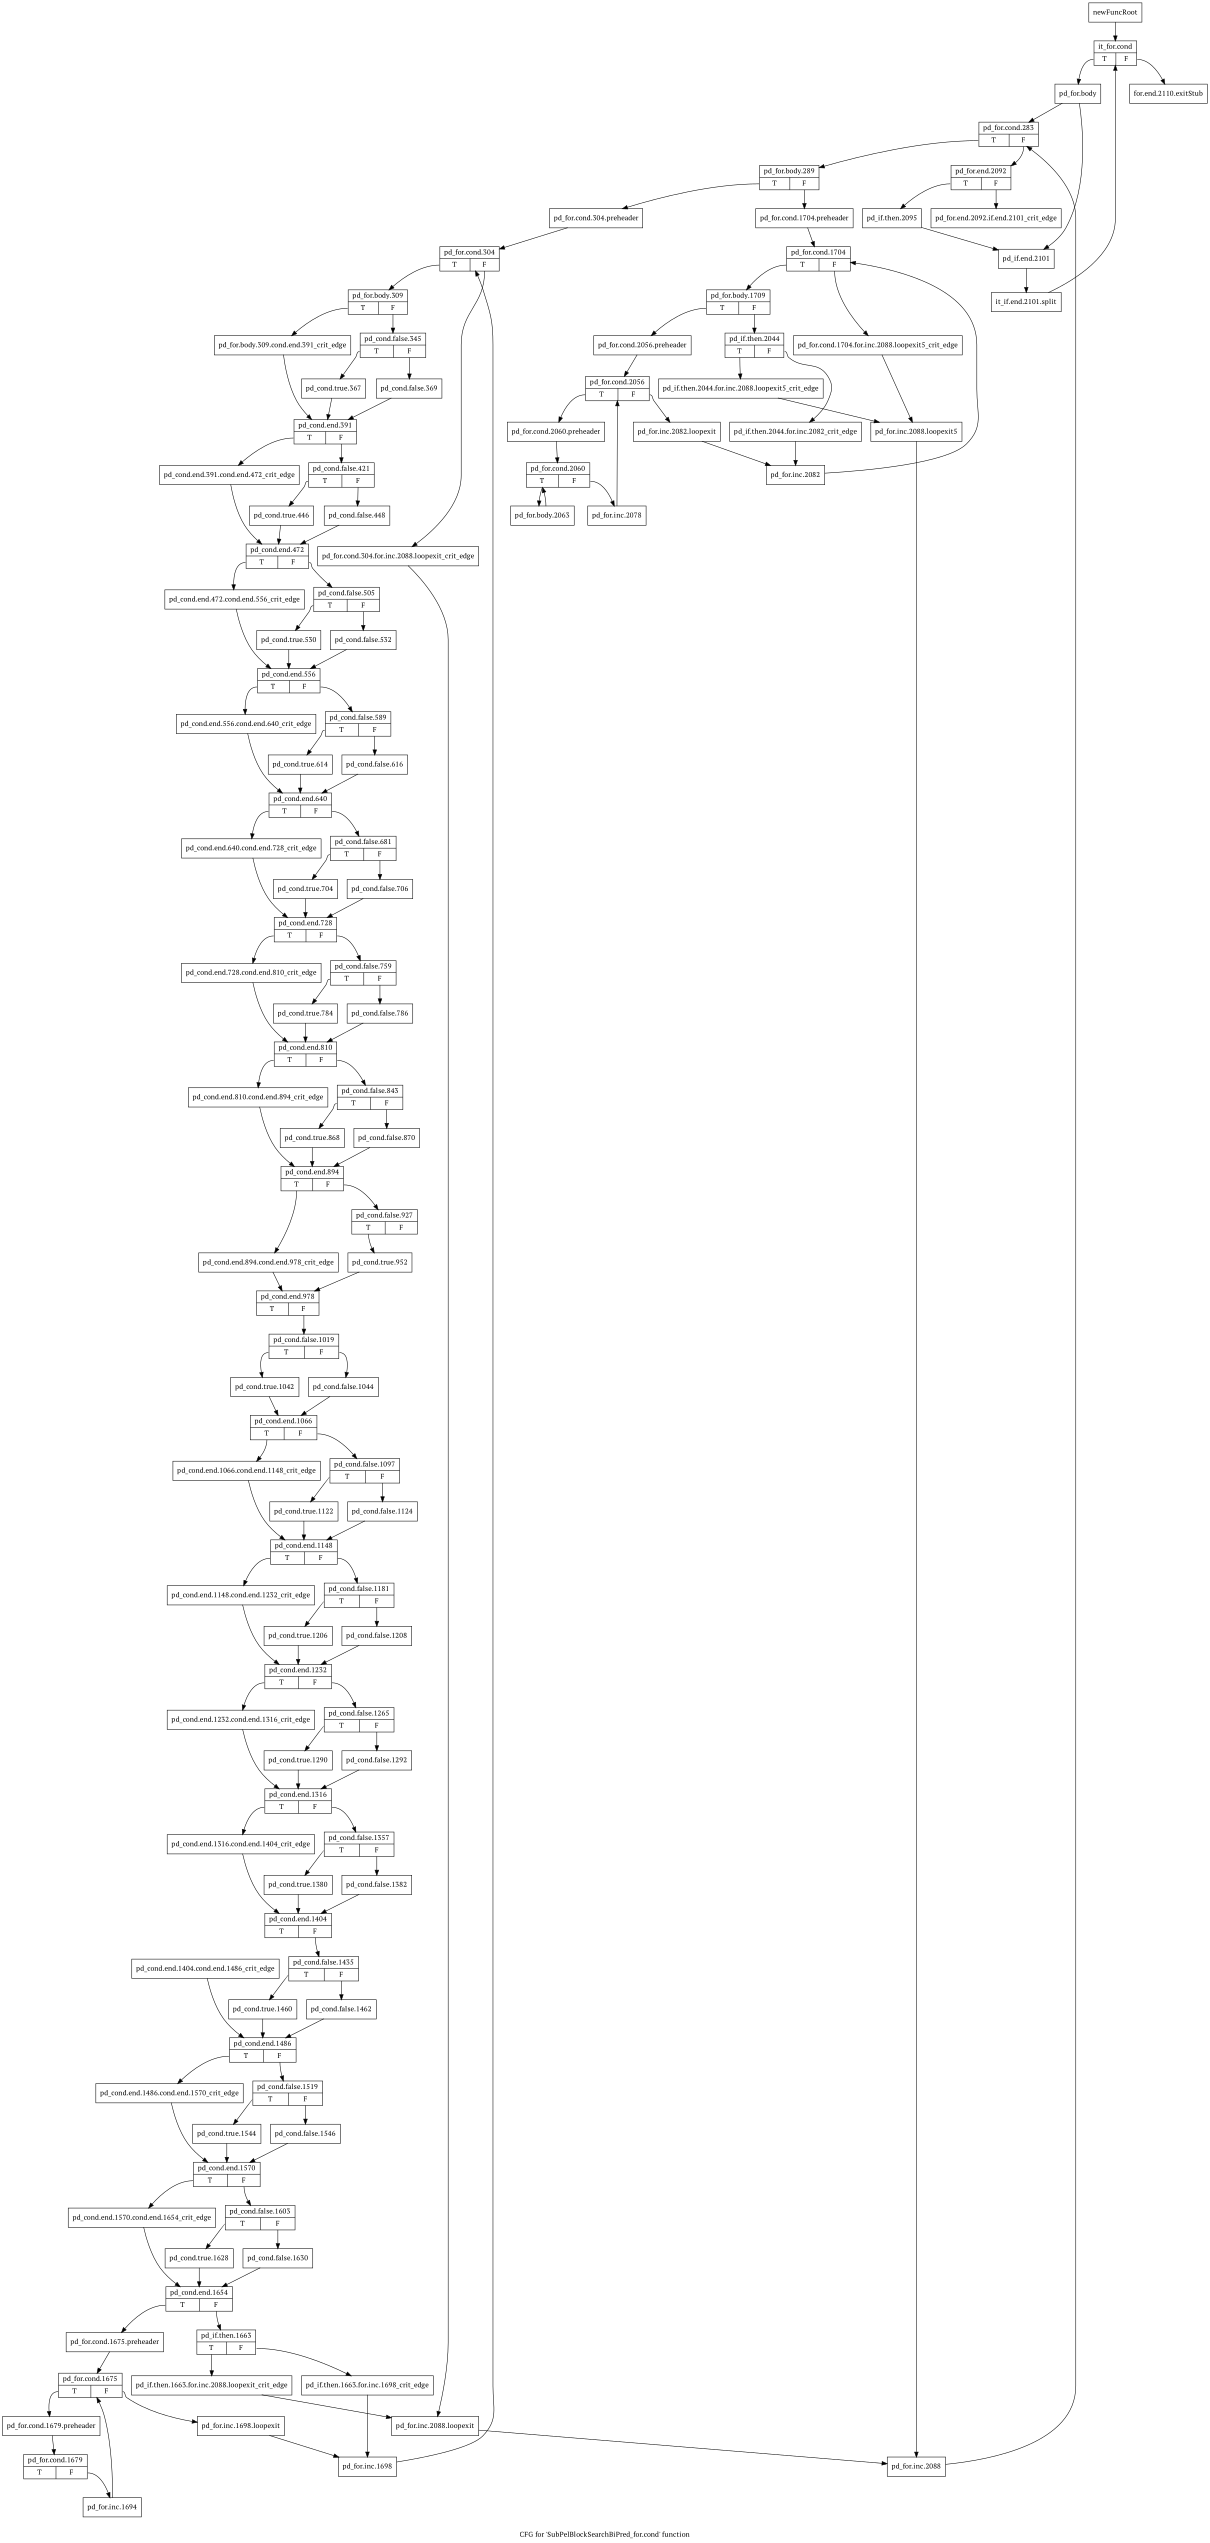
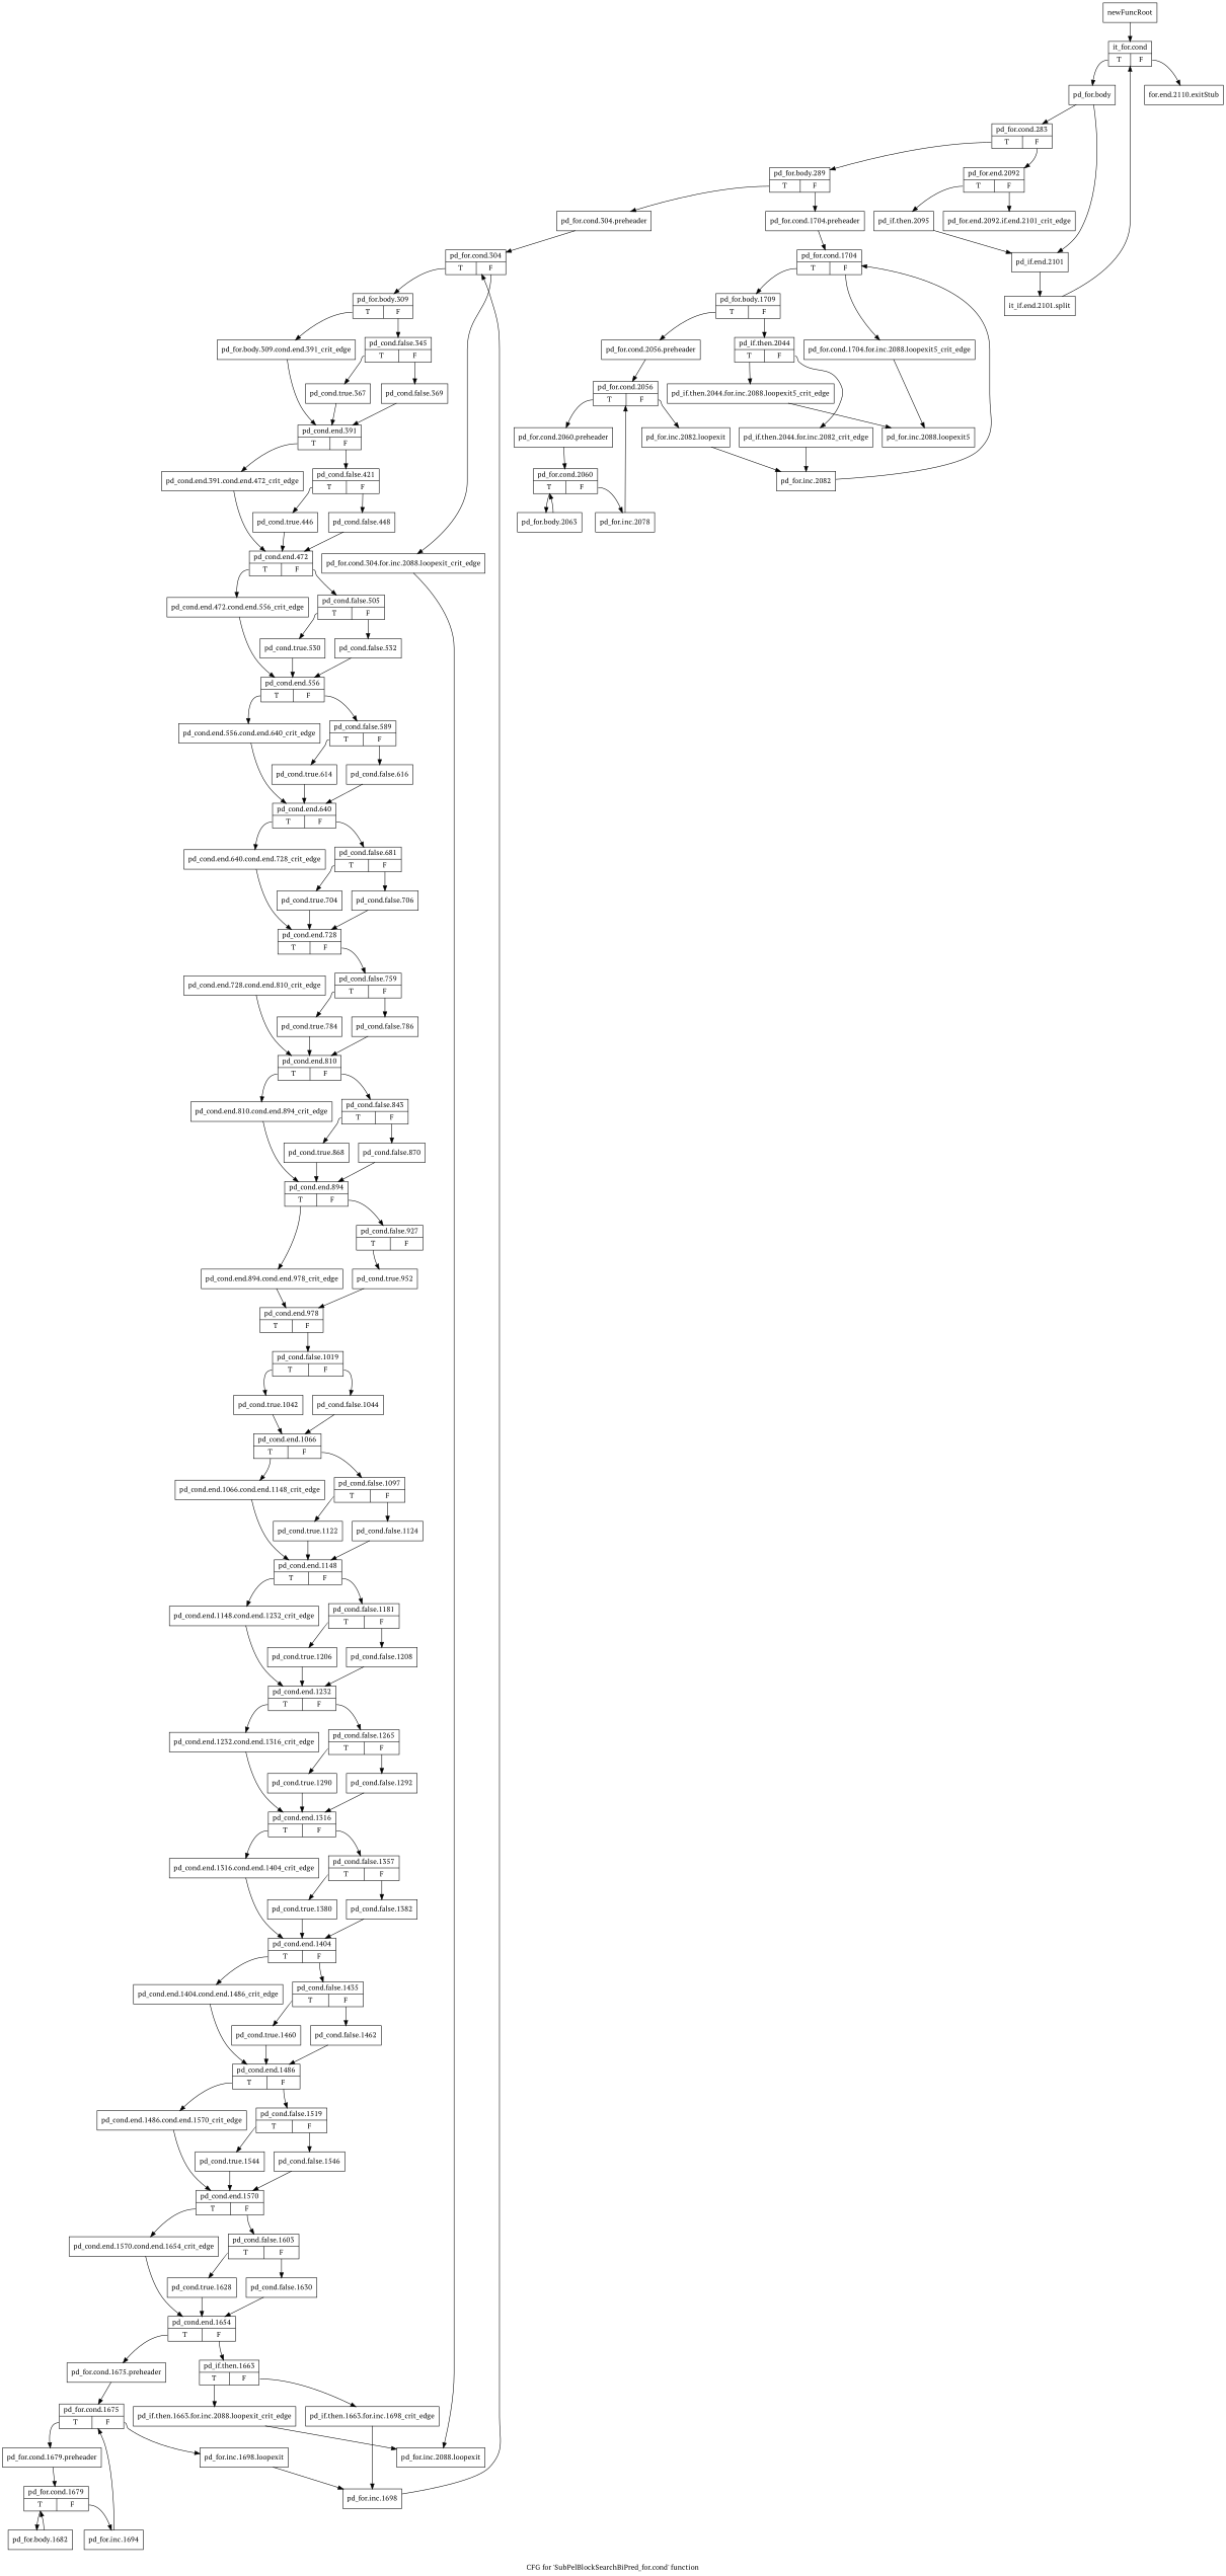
  digraph {
    fontname="PT Serif"
    label="CFG for 'SubPelBlockSearchBiPred_for.cond' function"
    node [fontname="PT Serif" shape=record]
    edge [fontname="PT Serif"]
    n1 [label="{newFuncRoot}"]
    n2 [label="{it_for.cond|{<s0>T|<s1>F}}"]
    n3 [label="{for.end.2110.exitStub}"]
    n4 [label="{pd_for.body}"]
    n5 [label="{pd_for.cond.283|{<s0>T|<s1>F}}"]
    n6 [label="{pd_if.end.2101}"]
    n7 [label="{pd_for.body.289|{<s0>T|<s1>F}}"]
    n8 [label="{pd_for.end.2092|{<s0>T|<s1>F}}"]
    n9 [label="{pd_for.cond.304.preheader}"]
    n10 [label="{pd_for.cond.1704.preheader}"]
    n11 [label="{pd_if.then.2095}"]
    n12 [label="{pd_for.end.2092.if.end.2101_crit_edge}"]
    n13 [label="{pd_for.cond.304|{<s0>T|<s1>F}}"]
    n14 [label="{pd_for.cond.1704|{<s0>T|<s1>F}}"]
    n15 [label="{it_if.end.2101.split}"]
    n16 [label="{pd_for.body.309|{<s0>T|<s1>F}}"]
    n17 [label="{pd_for.cond.304.for.inc.2088.loopexit_crit_edge}"]
    n18 [label="{pd_for.body.1709|{<s0>T|<s1>F}}"]
    n19 [label="{pd_for.cond.1704.for.inc.2088.loopexit5_crit_edge}"]
    n20 [label="{pd_for.cond.2056.preheader}"]
    n21 [label="{pd_if.then.2044|{<s0>T|<s1>F}}"]
    n22 [label="{pd_for.inc.2088.loopexit5}"]
    n23 [label="{pd_for.cond.2056|{<s0>T|<s1>F}}"]
    n24 [label="{pd_if.then.2044.for.inc.2088.loopexit5_crit_edge}"]
    n25 [label="{pd_if.then.2044.for.inc.2082_crit_edge}"]
-   n26 [label="{pd_for.inc.2088}"]
    n27 [label="{pd_for.cond.2060.preheader}"]
    n28 [label="{pd_for.inc.2082.loopexit}"]
    n29 [label="{pd_for.inc.2082}"]
    n30 [label="{pd_for.cond.2060|{<s0>T|<s1>F}}"]
    n31 [label="{pd_for.body.2063}"]
    n32 [label="{pd_for.inc.2078}"]
    n33 [label="{pd_for.body.309.cond.end.391_crit_edge}"]
    n34 [label="{pd_cond.false.345|{<s0>T|<s1>F}}"]
    n35 [label="{pd_for.inc.2088.loopexit}"]
    n36 [label="{pd_cond.end.391|{<s0>T|<s1>F}}"]
    n37 [label="{pd_cond.true.367}"]
    n38 [label="{pd_cond.false.369}"]
    n39 [label="{pd_cond.end.391.cond.end.472_crit_edge}"]
    n40 [label="{pd_cond.false.421|{<s0>T|<s1>F}}"]
    n41 [label="{pd_cond.end.472|{<s0>T|<s1>F}}"]
    n42 [label="{pd_cond.true.446}"]
    n43 [label="{pd_cond.false.448}"]
    n44 [label="{pd_cond.end.472.cond.end.556_crit_edge}"]
    n45 [label="{pd_cond.false.505|{<s0>T|<s1>F}}"]
    n46 [label="{pd_cond.end.556|{<s0>T|<s1>F}}"]
    n47 [label="{pd_cond.true.530}"]
    n48 [label="{pd_cond.false.532}"]
    n49 [label="{pd_cond.end.556.cond.end.640_crit_edge}"]
    n50 [label="{pd_cond.false.589|{<s0>T|<s1>F}}"]
    n51 [label="{pd_cond.end.640|{<s0>T|<s1>F}}"]
    n52 [label="{pd_cond.true.614}"]
    n53 [label="{pd_cond.false.616}"]
    n54 [label="{pd_cond.end.640.cond.end.728_crit_edge}"]
    n55 [label="{pd_cond.false.681|{<s0>T|<s1>F}}"]
    n56 [label="{pd_cond.end.728|{<s0>T|<s1>F}}"]
    n57 [label="{pd_cond.true.704}"]
    n58 [label="{pd_cond.false.706}"]
    n59 [label="{pd_cond.end.728.cond.end.810_crit_edge}"]
    n60 [label="{pd_cond.false.759|{<s0>T|<s1>F}}"]
    n61 [label="{pd_cond.end.810|{<s0>T|<s1>F}}"]
    n62 [label="{pd_cond.true.784}"]
    n63 [label="{pd_cond.false.786}"]
    n64 [label="{pd_cond.end.810.cond.end.894_crit_edge}"]
    n65 [label="{pd_cond.false.843|{<s0>T|<s1>F}}"]
    n66 [label="{pd_cond.end.894|{<s0>T|<s1>F}}"]
    n67 [label="{pd_cond.true.868}"]
    n68 [label="{pd_cond.false.870}"]
    n69 [label="{pd_cond.end.894.cond.end.978_crit_edge}"]
    n70 [label="{pd_cond.false.927|{<s0>T|<s1>F}}"]
    n71 [label="{pd_cond.end.978|{<s0>T|<s1>F}}"]
    n72 [label="{pd_cond.true.952}"]
    n73 [label="{pd_cond.false.1019|{<s0>T|<s1>F}}"]
    n74 [label="{pd_cond.true.1042}"]
    n75 [label="{pd_cond.false.1044}"]
    n76 [label="{pd_cond.end.1066|{<s0>T|<s1>F}}"]
    n77 [label="{pd_cond.end.1066.cond.end.1148_crit_edge}"]
    n78 [label="{pd_cond.false.1097|{<s0>T|<s1>F}}"]
    n79 [label="{pd_cond.end.1148|{<s0>T|<s1>F}}"]
    n80 [label="{pd_cond.true.1122}"]
    n81 [label="{pd_cond.false.1124}"]
    n82 [label="{pd_cond.end.1148.cond.end.1232_crit_edge}"]
    n83 [label="{pd_cond.false.1181|{<s0>T|<s1>F}}"]
    n84 [label="{pd_cond.end.1232|{<s0>T|<s1>F}}"]
    n85 [label="{pd_cond.true.1206}"]
    n86 [label="{pd_cond.false.1208}"]
    n87 [label="{pd_cond.end.1232.cond.end.1316_crit_edge}"]
    n88 [label="{pd_cond.false.1265|{<s0>T|<s1>F}}"]
    n89 [label="{pd_cond.end.1316|{<s0>T|<s1>F}}"]
    n90 [label="{pd_cond.true.1290}"]
    n91 [label="{pd_cond.false.1292}"]
    n92 [label="{pd_cond.end.1316.cond.end.1404_crit_edge}"]
    n93 [label="{pd_cond.false.1357|{<s0>T|<s1>F}}"]
    n94 [label="{pd_cond.end.1404|{<s0>T|<s1>F}}"]
    n95 [label="{pd_cond.true.1380}"]
    n96 [label="{pd_cond.false.1382}"]
    n97 [label="{pd_cond.end.1404.cond.end.1486_crit_edge}"]
    n98 [label="{pd_cond.false.1435|{<s0>T|<s1>F}}"]
    n99 [label="{pd_cond.end.1486|{<s0>T|<s1>F}}"]
    n100 [label="{pd_cond.true.1460}"]
    n101 [label="{pd_cond.false.1462}"]
    n102 [label="{pd_cond.end.1486.cond.end.1570_crit_edge}"]
    n103 [label="{pd_cond.false.1519|{<s0>T|<s1>F}}"]
    n104 [label="{pd_cond.end.1570|{<s0>T|<s1>F}}"]
    n105 [label="{pd_cond.true.1544}"]
    n106 [label="{pd_cond.false.1546}"]
    n107 [label="{pd_cond.end.1570.cond.end.1654_crit_edge}"]
    n108 [label="{pd_cond.false.1603|{<s0>T|<s1>F}}"]
    n109 [label="{pd_cond.end.1654|{<s0>T|<s1>F}}"]
    n110 [label="{pd_cond.true.1628}"]
    n111 [label="{pd_cond.false.1630}"]
    n112 [label="{pd_for.cond.1675.preheader}"]
    n113 [label="{pd_if.then.1663|{<s0>T|<s1>F}}"]
    n114 [label="{pd_for.cond.1675|{<s0>T|<s1>F}}"]
    n115 [label="{pd_if.then.1663.for.inc.2088.loopexit_crit_edge}"]
    n116 [label="{pd_if.then.1663.for.inc.1698_crit_edge}"]
    n117 [label="{pd_for.cond.1679.preheader}"]
    n118 [label="{pd_for.inc.1698.loopexit}"]
    n119 [label="{pd_for.inc.1698}"]
    n120 [label="{pd_for.cond.1679|{<s0>T|<s1>F}}"]
+   n121 [label="{pd_for.body.1682}"]
    n122 [label="{pd_for.inc.1694}"]
    n1 -> n2
    n2 -> n3 [tailport=s1]
    n2 -> n4 [tailport=s0]
    n4 -> n5
    n4 -> n6
    n5 -> n7 [tailport=s0]
    n5 -> n8 [tailport=s1]
    n6 -> n15
    n7 -> n9 [tailport=s0]
    n7 -> n10 [tailport=s1]
    n8 -> n11 [tailport=s0]
    n8 -> n12 [tailport=s1]
    n9 -> n13
    n10 -> n14
    n11 -> n6
    n13 -> n16 [tailport=s0]
    n13 -> n17 [tailport=s1]
    n14 -> n18 [tailport=s0]
    n14 -> n19 [tailport=s1]
    n15 -> n2
    n16 -> n33 [tailport=s0]
    n16 -> n34 [tailport=s1]
    n17 -> n35
    n18 -> n20 [tailport=s0]
    n18 -> n21 [tailport=s1]
    n19 -> n22
    n20 -> n23
    n21 -> n24 [tailport=s0]
    n21 -> n25 [tailport=s1]
-   n22 -> n26
    n23 -> n27 [tailport=s0]
    n23 -> n28 [tailport=s1]
    n24 -> n22
    n25 -> n29
-   n26 -> n5
    n27 -> n30
    n28 -> n29
    n29 -> n14
    n30 -> n31 [tailport=s0]
    n30 -> n32 [tailport=s1]
    n31 -> n30
    n32 -> n23
    n33 -> n36
    n34 -> n37 [tailport=s0]
    n34 -> n38 [tailport=s1]
-   n35 -> n26
    n36 -> n39 [tailport=s0]
    n36 -> n40 [tailport=s1]
    n37 -> n36
    n38 -> n36
    n39 -> n41
    n40 -> n42 [tailport=s0]
    n40 -> n43 [tailport=s1]
    n41 -> n44 [tailport=s0]
    n41 -> n45 [tailport=s1]
    n42 -> n41
    n43 -> n41
    n44 -> n46
    n45 -> n47 [tailport=s0]
    n45 -> n48 [tailport=s1]
    n46 -> n49 [tailport=s0]
    n46 -> n50 [tailport=s1]
    n47 -> n46
    n48 -> n46
    n49 -> n51
    n50 -> n52 [tailport=s0]
    n50 -> n53 [tailport=s1]
    n51 -> n54 [tailport=s0]
    n51 -> n55 [tailport=s1]
    n52 -> n51
    n53 -> n51
    n54 -> n56
    n55 -> n57 [tailport=s0]
    n55 -> n58 [tailport=s1]
-   n56 -> n59 [tailport=s0]
    n56 -> n60 [tailport=s1]
    n57 -> n56
    n58 -> n56
    n59 -> n61
    n60 -> n62 [tailport=s0]
    n60 -> n63 [tailport=s1]
    n61 -> n64 [tailport=s0]
    n61 -> n65 [tailport=s1]
    n62 -> n61
    n63 -> n61
    n64 -> n66
    n65 -> n67 [tailport=s0]
    n65 -> n68 [tailport=s1]
    n66 -> n69 [tailport=s0]
    n66 -> n70 [tailport=s1]
    n67 -> n66
    n68 -> n66
    n69 -> n71
    n70 -> n72 [tailport=s0]
    n71 -> n73 [tailport=s1]
    n72 -> n71
    n73 -> n74 [tailport=s0]
    n73 -> n75 [tailport=s1]
    n74 -> n76
    n75 -> n76
    n76 -> n77 [tailport=s0]
    n76 -> n78 [tailport=s1]
    n77 -> n79
    n78 -> n80 [tailport=s0]
    n78 -> n81 [tailport=s1]
    n79 -> n82 [tailport=s0]
    n79 -> n83 [tailport=s1]
    n80 -> n79
    n81 -> n79
    n82 -> n84
    n83 -> n85 [tailport=s0]
    n83 -> n86 [tailport=s1]
    n84 -> n87 [tailport=s0]
    n84 -> n88 [tailport=s1]
    n85 -> n84
    n86 -> n84
    n87 -> n89
    n88 -> n90 [tailport=s0]
    n88 -> n91 [tailport=s1]
    n89 -> n92 [tailport=s0]
    n89 -> n93 [tailport=s1]
    n90 -> n89
    n91 -> n89
    n92 -> n94
    n93 -> n95 [tailport=s0]
    n93 -> n96 [tailport=s1]
+   n94 -> n97 [tailport=s0]
    n94 -> n98 [tailport=s1]
    n95 -> n94
    n96 -> n94
    n97 -> n99
    n98 -> n100 [tailport=s0]
    n98 -> n101 [tailport=s1]
    n99 -> n102 [tailport=s0]
    n99 -> n103 [tailport=s1]
    n100 -> n99
    n101 -> n99
    n102 -> n104
    n103 -> n105 [tailport=s0]
    n103 -> n106 [tailport=s1]
    n104 -> n107 [tailport=s0]
    n104 -> n108 [tailport=s1]
    n105 -> n104
    n106 -> n104
    n107 -> n109
    n108 -> n110 [tailport=s0]
    n108 -> n111 [tailport=s1]
    n109 -> n112 [tailport=s0]
    n109 -> n113 [tailport=s1]
    n110 -> n109
    n111 -> n109
    n112 -> n114
    n113 -> n115 [tailport=s0]
    n113 -> n116 [tailport=s1]
    n114 -> n117 [tailport=s0]
    n114 -> n118 [tailport=s1]
    n115 -> n35
    n116 -> n119
    n117 -> n120
    n118 -> n119
    n119 -> n13
+   n120 -> n121 [tailport=s0]
    n120 -> n122 [tailport=s1]
+   n121 -> n120
    n122 -> n114
  }
